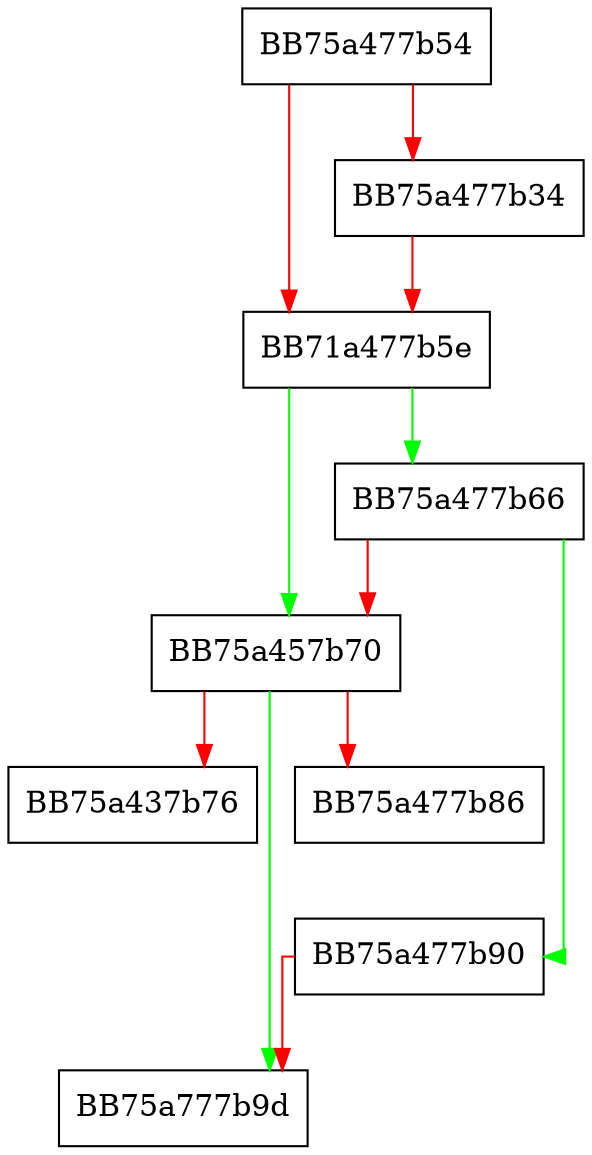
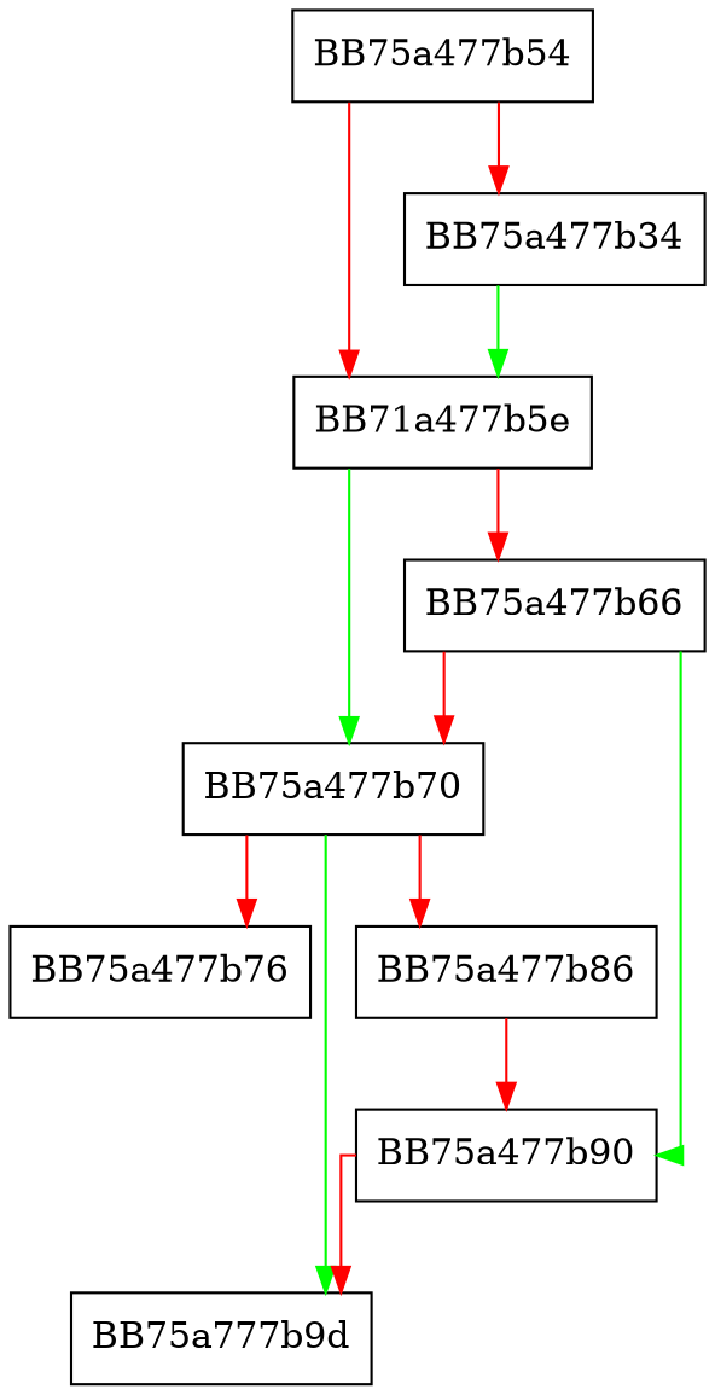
  digraph {
    splines=ortho
    node [shape=box]
    edge [color=red]
    n1 [label=BB71a477b5e]
    BB75a477b34
-   BB75a477b70 [label=BB75a457b70]
+   BB75a477b70
    BB75a477b66
    BB75a477b54
    n6 [label=BB75a777b9d]
-   BB75a477b76 [label=BB75a437b76]
+   BB75a477b76
    BB75a477b86
    BB75a477b90
    n1 -> BB75a477b70 [color=green]
-   n1 -> BB75a477b66 [color=green]
-   BB75a477b34 -> n1
+   n1 -> BB75a477b66
+   BB75a477b34 -> n1 [color=green]
    BB75a477b70 -> n6 [color=green]
    BB75a477b70 -> BB75a477b76
    BB75a477b70 -> BB75a477b86
    BB75a477b66 -> BB75a477b70
    BB75a477b66 -> BB75a477b90 [color=green]
    BB75a477b54 -> n1
    BB75a477b54 -> BB75a477b34
+   BB75a477b86 -> BB75a477b90
    BB75a477b90 -> n6
  }
